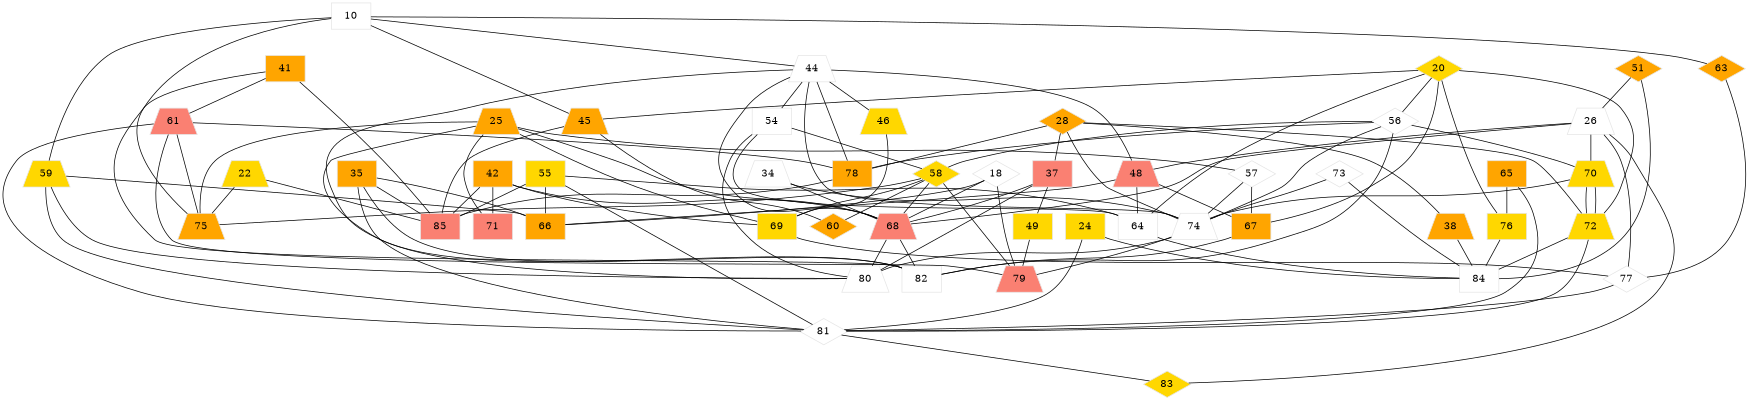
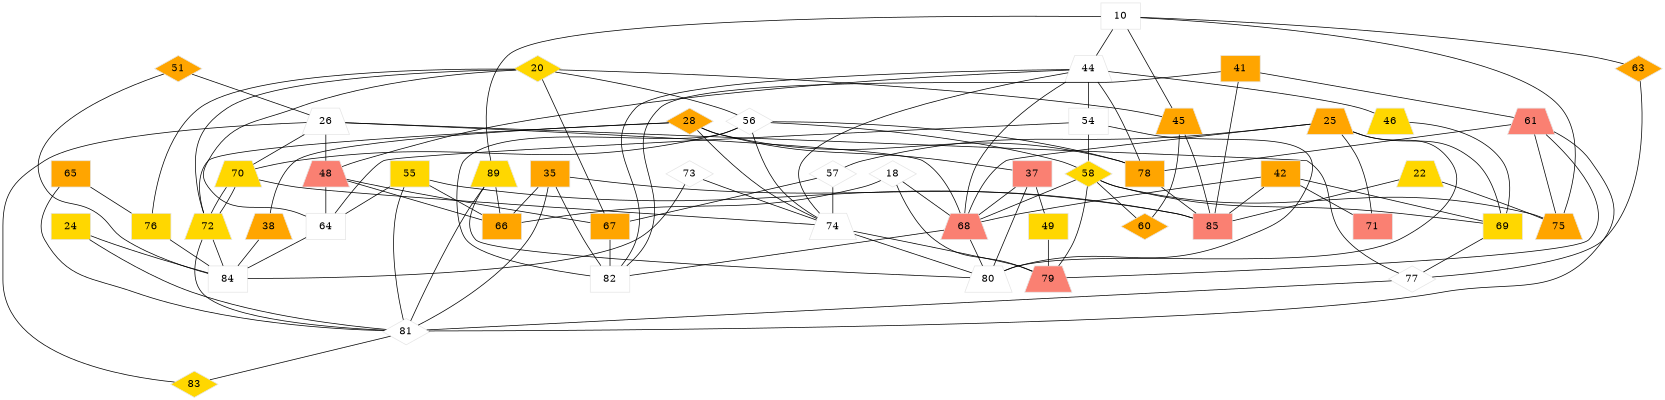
  graph {
    node [color=gray90 fillcolor=white shape=box style=filled]
    44 [shape=trapezium super="+3+9"]
    68 [fillcolor=salmon shape=trapezium super="+31+32"]
    48 [fillcolor=salmon shape=trapezium super="+27"]
    74 [shape=trapezium super="+12"]
    78 [fillcolor=orange]
    82 [super="+36+53"]
    46 [fillcolor=gold shape=trapezium]
    54 [super="+40"]
    10
    45 [fillcolor=orange shape=trapezium]
-   59 [fillcolor=gold shape=trapezium super="+39"]
+   59 [fillcolor=gold shape=trapezium super="+39" label=89]
    63 [fillcolor=orange shape=diamond]
    75 [fillcolor=orange shape=trapezium]
    85 [fillcolor=salmon super="+19"]
    60 [fillcolor=orange shape=diamond]
    66 [fillcolor=orange super="+11"]
    81 [shape=diamond super="+33"]
    80 [shape=trapezium super="+62+51"]
    77 [shape=diamond]
    18 [shape=diamond]
    79 [fillcolor=salmon shape=trapezium]
    20 [fillcolor=gold shape=diamond]
    56 [shape=diamond super="+43+29"]
    64
    67 [fillcolor=orange]
    72 [fillcolor=gold shape=trapezium]
    76 [fillcolor=gold super="+30"]
    70 [fillcolor=gold shape=trapezium]
    58 [fillcolor=gold shape=diamond super="+50"]
    84 [super="+16"]
    26 [shape=trapezium super="+23"]
    83 [fillcolor=gold shape=diamond]
    n33 [fillcolor=orange label=51 shape=diamond]
    22 [fillcolor=gold shape=trapezium]
    24 [fillcolor=gold]
    25 [fillcolor=orange shape=trapezium super="+14"]
    57 [shape=diamond super="+52"]
    69 [fillcolor=gold super="+5"]
    71 [fillcolor=salmon]
    37 [fillcolor=salmon super="+7"]
    49 [fillcolor=gold]
    28 [fillcolor=orange shape=diamond]
    38 [fillcolor=orange shape=trapezium]
-   34 [shape=trapezium]
    35 [fillcolor=orange super="+15"]
    41 [fillcolor=orange super="+1"]
    61 [fillcolor=salmon shape=trapezium super="+47"]
    42 [fillcolor=orange super="+13"]
    55 [fillcolor=gold]
    73 [shape=diamond]
    65 [fillcolor=orange]
    44 -- 68
    44 -- 48
    44 -- 74
    44 -- 78
    44 -- 82
    44 -- 46 [weight=2]
    44 -- 54
    68 -- 82
    68 -- 80
    48 -- 66
    48 -- 64
    48 -- 67
    74 -- 80 [weight=2]
    74 -- 79 [weight=2]
    78 -- 85 [weight=2]
    46 -- 69
    54 -- 80
    54 -- 64
    54 -- 58 [weight=2]
    10 -- 44
    10 -- 45
    10 -- 59 [weight=2]
    10 -- 63
    10 -- 75
    45 -- 85
    45 -- 60
    59 -- 66
    59 -- 81 [weight=2]
    59 -- 80
    63 -- 77
    81 -- 83
    77 -- 81
    18 -- 68
    18 -- 66
    18 -- 79
    20 -- 45
    20 -- 56
    20 -- 64
    20 -- 67
    20 -- 72
    20 -- 76 [weight=2]
    56 -- 74
    56 -- 78
    56 -- 82 [weight=2]
    56 -- 70
    56 -- 58
    64 -- 84
    67 -- 82
    72 -- 81
    72 -- 84
    76 -- 84 [weight=2]
    70 -- 74
    70 -- 72
    70 -- 72
    58 -- 68
    58 -- 75
    58 -- 60
    58 -- 79
    58 -- 69
    26 -- 68
    26 -- 48 [weight=2]
    26 -- 77
    26 -- 70
    26 -- 83
    n33 -- 84
    n33 -- 26
    22 -- 75
    22 -- 85
    24 -- 81
    24 -- 84
    25 -- 68
-   25 -- 75
    25 -- 80 [weight=2]
    25 -- 57 [weight=2]
    25 -- 69
    25 -- 71
    57 -- 74 [weight=2]
    57 -- 67
    69 -- 77
    37 -- 68
    37 -- 80 [weight=2]
    37 -- 49
    49 -- 79
    28 -- 74
    28 -- 78
    28 -- 72
    28 -- 37 [weight=2]
    28 -- 38
    38 -- 84
-   34 -- 68
-   34 -- 74
    35 -- 82
    35 -- 85 [weight=2]
    35 -- 66
    35 -- 81
    41 -- 82
    41 -- 85 [weight=2]
    41 -- 61
    61 -- 78
    61 -- 75
    61 -- 81
    61 -- 79
    42 -- 68
    42 -- 85 [weight=2]
    42 -- 69
    42 -- 71
    55 -- 85
    55 -- 66
    55 -- 81
    55 -- 64
    73 -- 74
    73 -- 84
    65 -- 81
    65 -- 76
  }
